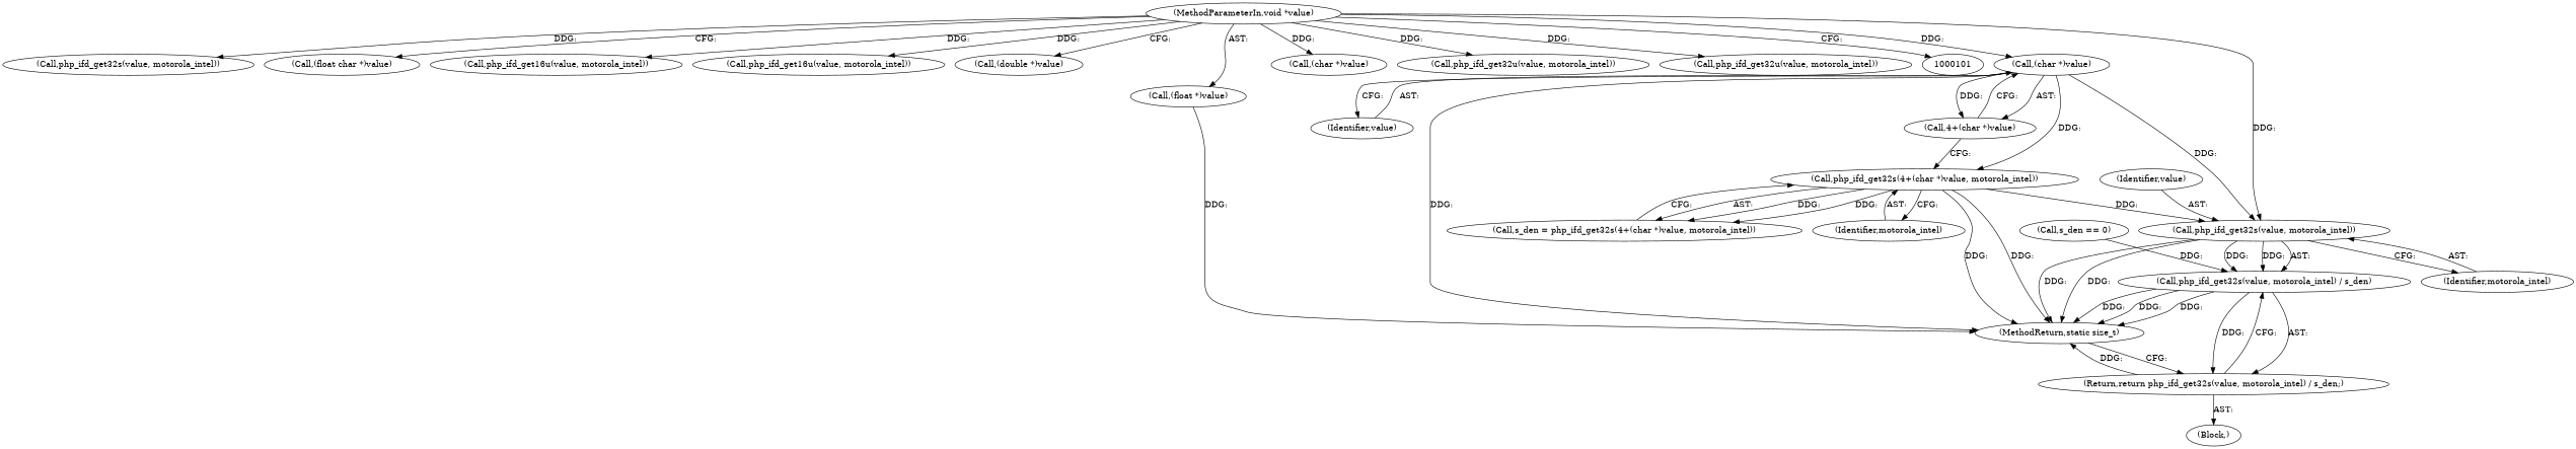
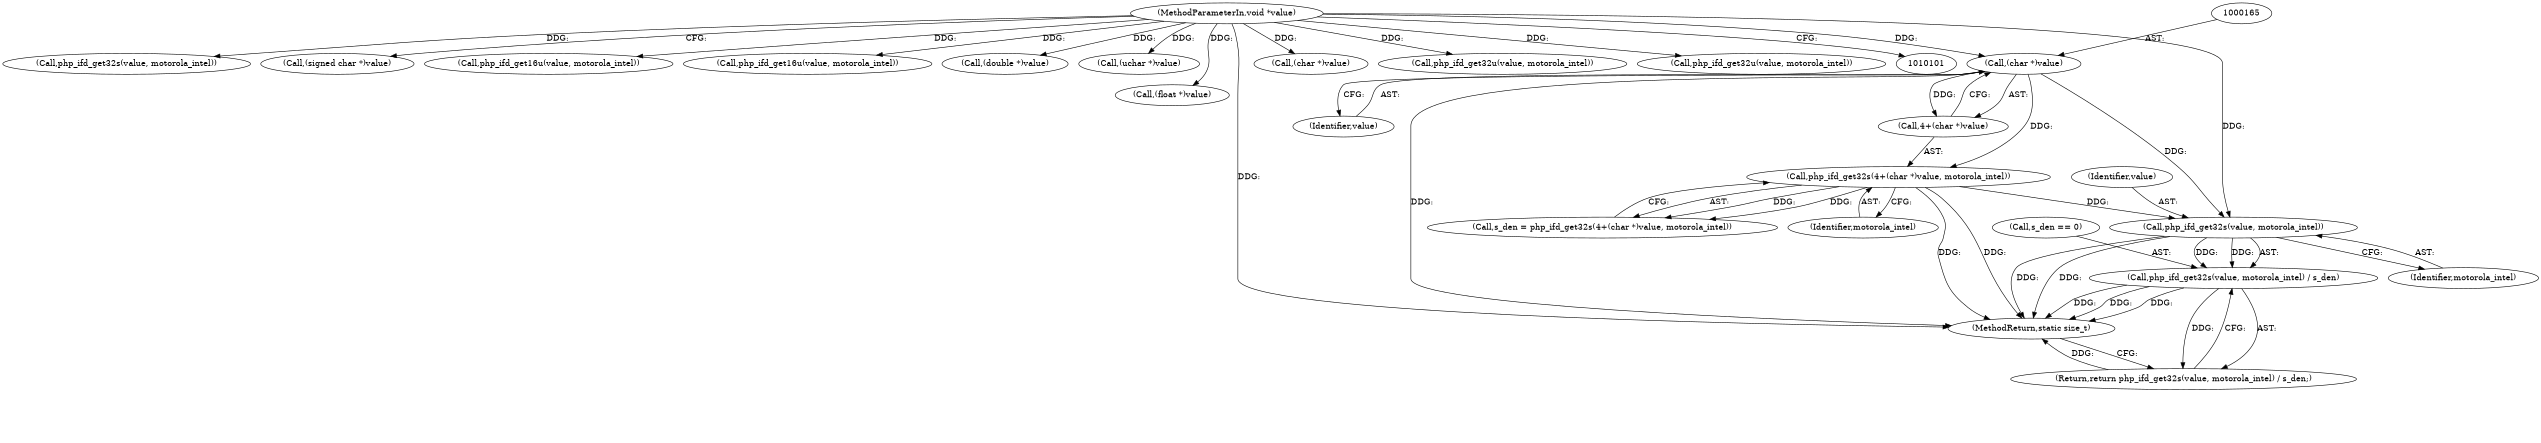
  digraph {
    n1 [label="(Call,php_ifd_get32s(value, motorola_intel))"]
    n2 [label="(Call,php_ifd_get32s(value, motorola_intel) / s_den)"]
    n3 [label="(Identifier,motorola_intel)"]
    n4 [label="(MethodReturn,static size_t)"]
    n5 [label="(Return,return php_ifd_get32s(value, motorola_intel) / s_den;)"]
    n6 [label="(Call,(char *)value)"]
    n7 [label="(Call,php_ifd_get32s(4+(char *)value, motorola_intel))"]
    n8 [label="(Call,4+(char *)value)"]
    n9 [label="(Identifier,value)"]
    n10 [label="(Call,s_den = php_ifd_get32s(4+(char *)value, motorola_intel))"]
    n11 [label="(Identifier,motorola_intel)"]
    n12 [label="(MethodParameterIn,void *value)"]
    n13 [label="(Call,php_ifd_get32s(value, motorola_intel))"]
-   n14 [label="(Call,(float char *)value)"]
+   n14 [label="(Call,(signed char *)value)"]
    n15 [label="(Call,php_ifd_get16u(value, motorola_intel))"]
    n16 [label="(Call,php_ifd_get16u(value, motorola_intel))"]
    n17 [label="(Call,(double *)value)"]
+   n18 [label="(Call,(uchar *)value)"]
    n19 [label="(Call,(char *)value)"]
    n20 [label="(Call,(float *)value)"]
    n21 [label="(Call,php_ifd_get32u(value, motorola_intel))"]
    n22 [label="(Call,php_ifd_get32u(value, motorola_intel))"]
-   1000101
-   n24 [label="(Block,)"]
+   1000101 [label=1010101]
    n25 [label="(Identifier,value)"]
    n26 [label="(Call,s_den == 0)"]
+   1000165
    n1 -> n2 [label="AST: "]
    n1 -> n2 [label="DDG: "]
    n1 -> n2 [label="DDG: "]
    n1 -> n3 [label="CFG: "]
    n1 -> n4 [label="DDG: "]
    n1 -> n4 [label="DDG: "]
    n2 -> n4 [label="DDG: "]
    n2 -> n4 [label="DDG: "]
    n2 -> n4 [label="DDG: "]
    n2 -> n5 [label="AST: "]
    n2 -> n5 [label="DDG: "]
    n3 -> n1 [label="AST: "]
    n4 -> n5 [label="CFG: "]
    n5 -> n2 [label="CFG: "]
    n5 -> n4 [label="DDG: "]
-   n5 -> n24 [label="AST: "]
    n6 -> n1 [label="DDG: "]
    n6 -> n4 [label="DDG: "]
    n6 -> n7 [label="DDG: "]
    n6 -> n8 [label="AST: "]
    n6 -> n8 [label="DDG: "]
    n6 -> n9 [label="CFG: "]
    n7 -> n1 [label="DDG: "]
    n7 -> n4 [label="DDG: "]
    n7 -> n4 [label="DDG: "]
    n7 -> n10 [label="AST: "]
    n7 -> n10 [label="DDG: "]
    n7 -> n10 [label="DDG: "]
    n7 -> n11 [label="CFG: "]
    n8 -> n6 [label="CFG: "]
-   n8 -> n7 [label="CFG: "]
+   n8 -> n7 [label="AST: "]
    n9 -> n6 [label="AST: "]
    n10 -> n7 [label="CFG: "]
    n11 -> n7 [label="AST: "]
    n12 -> n1 [label="DDG: "]
-   n20 -> n4 [label="DDG: "]
+   n12 -> n4 [label="DDG: "]
    n12 -> n6 [label="DDG: "]
    n12 -> n13 [label="DDG: "]
    n12 -> n14 [label="CFG: "]
    n12 -> n15 [label="DDG: "]
    n12 -> n16 [label="DDG: "]
-   n12 -> n17 [label="CFG: "]
+   n12 -> n17 [label="DDG: "]
+   n12 -> n18 [label="DDG: "]
    n12 -> n19 [label="DDG: "]
-   n12 -> n20 [label="AST: "]
+   n12 -> n20 [label="DDG: "]
    n12 -> n21 [label="DDG: "]
    n12 -> n22 [label="DDG: "]
    n12 -> 1000101 [label="CFG: "]
    n25 -> n1 [label="AST: "]
-   n26 -> n2 [label="DDG: "]
+   n26 -> n2 [label="AST: "]
+   1000165 -> n6 [label="AST: "]
  }
